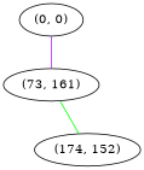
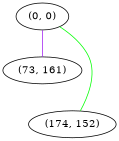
  graph {
    n1 [label="(73, 161)"]
    "(0, 0)"
    "(174, 152)"
-   n1 -- "(174, 152)" [color=green weight=2]
+   "(0, 0)" -- "(174, 152)" [color=green weight=2]
    "(0, 0)" -- n1 [color=purple weight=4]
  }
